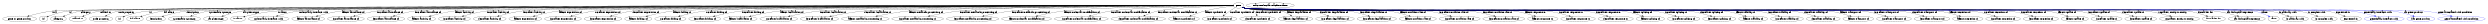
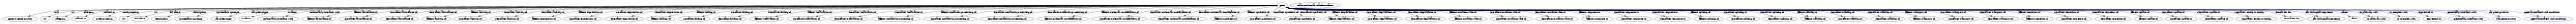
  digraph {
    node [color=black]
    edge [color=black style=solid]
    n1 [height=0.5 label=gene width=0.75 color=""]
    "gene or gene product" [height=0.5 width=2.3474 color=""]
    id [height=0.5 width=0.75]
    category [height=0.5 width=0.75]
    "related to" [height=0.5 width=0.75]
    "node property" [height=0.5 width=0.75]
    iri [height=0.5 width=0.75]
    "full name" [height=0.5 width=0.75]
    description [height=0.5 width=0.75]
    "systematic synonym" [height=0.5 width=0.75]
    "has phenotype" [height=0.5 width=0.75]
    "in taxon" [height=0.5 width=0.75]
    "molecularly interacts with" [height=0.5 width=0.75]
    "affects abundance of" [height=0.5 width=0.75]
    "increases abundance of" [height=0.5 width=0.75]
    "decreases abundance of" [height=0.5 width=0.75]
    "affects activity of" [height=0.5 width=0.75]
    "increases activity of" [height=0.5 width=0.75]
    "decreases activity of" [height=0.5 width=0.75]
    "affects expression of" [height=0.5 width=0.75]
    "increases expression of" [height=0.5 width=0.75]
    "decreases expression of" [height=0.5 width=0.75]
    "affects folding of" [height=0.5 width=0.75]
    "increases folding of" [height=0.5 width=0.75]
    "decreases folding of" [height=0.5 width=0.75]
    "affects localization of" [height=0.5 width=0.75]
    "increases localization of" [height=0.5 width=0.75]
    "decreases localization of" [height=0.5 width=0.75]
    "affects metabolic processing of" [height=0.5 width=0.75]
    "increases metabolic processing of" [height=0.5 width=0.75]
    "decreases metabolic processing of" [height=0.5 width=0.75]
    "affects molecular modification of" [height=0.5 width=0.75]
    "increases molecular modification of" [height=0.5 width=0.75]
    "decreases molecular modification of" [height=0.5 width=0.75]
    "affects synthesis of" [height=0.5 width=0.75]
    "increases synthesis of" [height=0.5 width=0.75]
    "decreases synthesis of" [height=0.5 width=0.75]
    "affects degradation of" [height=0.5 width=0.75]
    "increases degradation of" [height=0.5 width=0.75]
    "decreases degradation of" [height=0.5 width=0.75]
    "affects mutation rate of" [height=0.5 width=0.75]
    "increases mutation rate of" [height=0.5 width=0.75]
    "decreases mutation rate of" [height=0.5 width=0.75]
    "affects response to" [height=0.5 width=0.75]
    "increases response to" [height=0.5 width=0.75]
    "decreases response to" [height=0.5 width=0.75]
    "affects splicing of" [height=0.5 width=0.75]
    "increases splicing of" [height=0.5 width=0.75]
    "decreases splicing of" [height=0.5 width=0.75]
    "affects stability of" [height=0.5 width=0.75]
    "increases stability of" [height=0.5 width=0.75]
    "decreases stability of" [height=0.5 width=0.75]
    "affects transport of" [height=0.5 width=0.75]
    "increases transport of" [height=0.5 width=0.75]
    "decreases transport of" [height=0.5 width=0.75]
    "affects secretion of" [height=0.5 width=0.75]
    "increases secretion of" [height=0.5 width=0.75]
    "decreases secretion of" [height=0.5 width=0.75]
    "affects uptake of" [height=0.5 width=0.75]
    "increases uptake of" [height=0.5 width=0.75]
    "decreases uptake of" [height=0.5 width=0.75]
    "regulates, entity to entity" [height=0.5 width=0.75]
    "biomarker for" [height=0.5 width=0.75]
    "has biological sequence" [height=0.5 width=0.75]
    name [height=0.5 width=0.81271 color=""]
    "in pathway with" [height=0.5 width=0.75]
    "in complex with" [height=0.5 width=0.75]
    "expressed in" [height=0.5 width=0.75]
    "genetically interacts with" [color=blue height=0.5 width=0.75]
    "has gene product" [color=blue height=0.5 width=0.75]
    "gene associated with condition" [color=blue height=0.5 width=0.75]
    "macromolecular machine name" [height=0.5 width=0.75]
    n1 -> "gene or gene product" [label=is_a color="" style=""]
    n1 -> id [label=id]
    n1 -> category [label=category]
    n1 -> "related to" [label="related to"]
    n1 -> "node property" [label="node property"]
    n1 -> iri [label=iri]
    n1 -> "full name" [label="full name"]
    n1 -> description [label=description]
    n1 -> "systematic synonym" [label="systematic synonym"]
    n1 -> "has phenotype" [label="has phenotype"]
    n1 -> "in taxon" [label="in taxon"]
    n1 -> "molecularly interacts with" [label="molecularly interacts with"]
    n1 -> "affects abundance of" [label="affects abundance of"]
    n1 -> "increases abundance of" [label="increases abundance of"]
    n1 -> "decreases abundance of" [label="decreases abundance of"]
    n1 -> "affects activity of" [label="affects activity of"]
    n1 -> "increases activity of" [label="increases activity of"]
    n1 -> "decreases activity of" [label="decreases activity of"]
    n1 -> "affects expression of" [label="affects expression of"]
    n1 -> "increases expression of" [label="increases expression of"]
    n1 -> "decreases expression of" [label="decreases expression of"]
    n1 -> "affects folding of" [label="affects folding of"]
    n1 -> "increases folding of" [label="increases folding of"]
    n1 -> "decreases folding of" [label="decreases folding of"]
    n1 -> "affects localization of" [label="affects localization of"]
    n1 -> "increases localization of" [label="increases localization of"]
    n1 -> "decreases localization of" [label="decreases localization of"]
    n1 -> "affects metabolic processing of" [label="affects metabolic processing of"]
    n1 -> "increases metabolic processing of" [label="increases metabolic processing of"]
    n1 -> "decreases metabolic processing of" [label="decreases metabolic processing of"]
    n1 -> "affects molecular modification of" [label="affects molecular modification of"]
    n1 -> "increases molecular modification of" [label="increases molecular modification of"]
    n1 -> "decreases molecular modification of" [label="decreases molecular modification of"]
    n1 -> "affects synthesis of" [label="affects synthesis of"]
    n1 -> "increases synthesis of" [label="increases synthesis of"]
    n1 -> "decreases synthesis of" [label="decreases synthesis of"]
    n1 -> "affects degradation of" [label="affects degradation of"]
-   n1 -> "increases degradation of" [label="biomarker degradation of"]
+   n1 -> "increases degradation of" [label="increases degradation of"]
    n1 -> "decreases degradation of" [label="decreases degradation of"]
    n1 -> "affects mutation rate of" [label="affects mutation rate of"]
    n1 -> "increases mutation rate of" [label="increases mutation rate of"]
    n1 -> "decreases mutation rate of" [label="decreases mutation rate of"]
    n1 -> "affects response to" [label="affects response to"]
    n1 -> "increases response to" [label="increases response to"]
    n1 -> "decreases response to" [label="decreases response to"]
    n1 -> "affects splicing of" [label="affects splicing of"]
    n1 -> "increases splicing of" [label="increases splicing of"]
    n1 -> "decreases splicing of" [label="decreases splicing of"]
    n1 -> "affects stability of" [label="affects stability of"]
    n1 -> "increases stability of" [label="increases stability of"]
    n1 -> "decreases stability of" [label="decreases stability of"]
    n1 -> "affects transport of" [label="affects transport of"]
    n1 -> "increases transport of" [label="increases transport of"]
    n1 -> "decreases transport of" [label="decreases transport of"]
    n1 -> "affects secretion of" [label="affects secretion of"]
    n1 -> "increases secretion of" [label="increases secretion of"]
    n1 -> "decreases secretion of" [label="decreases secretion of"]
    n1 -> "affects uptake of" [label="affects uptake of"]
    n1 -> "increases uptake of" [label="increases uptake of"]
    n1 -> "decreases uptake of" [label="decreases uptake of"]
    n1 -> "regulates, entity to entity" [label="regulates, entity to entity"]
    n1 -> "biomarker for" [label="biomarker for"]
    n1 -> "has biological sequence" [label="has biological sequence"]
    n1 -> name [color=blue label=name]
    n1 -> "in pathway with" [label="in pathway with"]
    n1 -> "in complex with" [label="in complex with"]
    n1 -> "expressed in" [label="expressed in"]
    n1 -> "genetically interacts with" [color=blue label="genetically interacts with"]
    n1 -> "has gene product" [color=blue label="has gene product"]
    n1 -> "gene associated with condition" [color=blue label="gene associated with condition"]
  }
